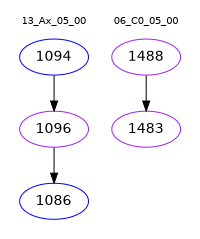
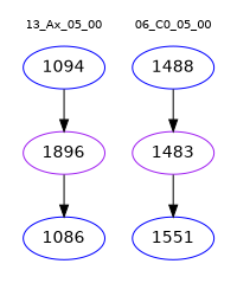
  digraph {
    fontname="DejaVu Sans"
    node [color=blue fontname="DejaVu Sans"]
    edge [color=black fontname="DejaVu Sans"]
    n1 [label=1094]
-   n2 [color=purple label=1096]
+   n2 [color=purple label=1896]
    n3 [label=1086]
-   n4 [color=purple label=1488]
+   n4 [label=1488]
    n5 [color=purple label=1483]
+   n6 [label=1551]
    subgraph cluster_1 {
      color=white
      fontsize=10
      label="13_Ax_05_00"
      n1
      n2
      n3
    }
    subgraph cluster_2 {
      color=white
      fontsize=10
      label="06_C0_05_00"
      n4
      n5
+     n6
    }
    n1 -> n2
    n2 -> n3
    n4 -> n5
+   n5 -> n6
  }
